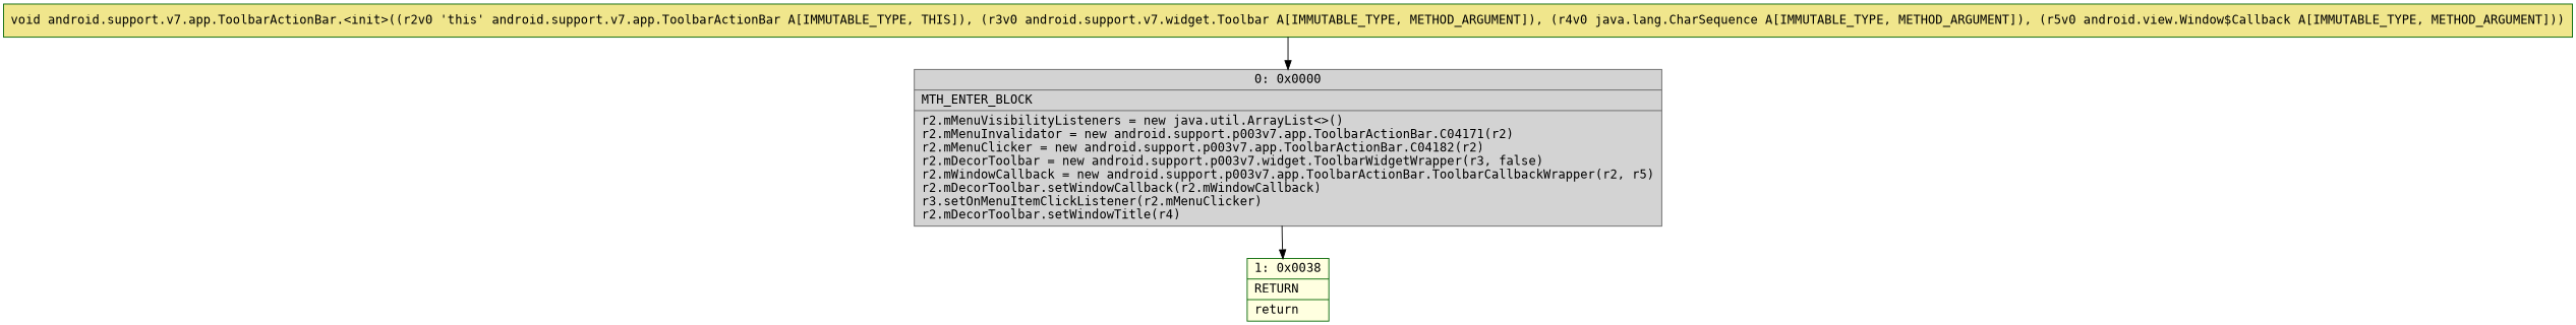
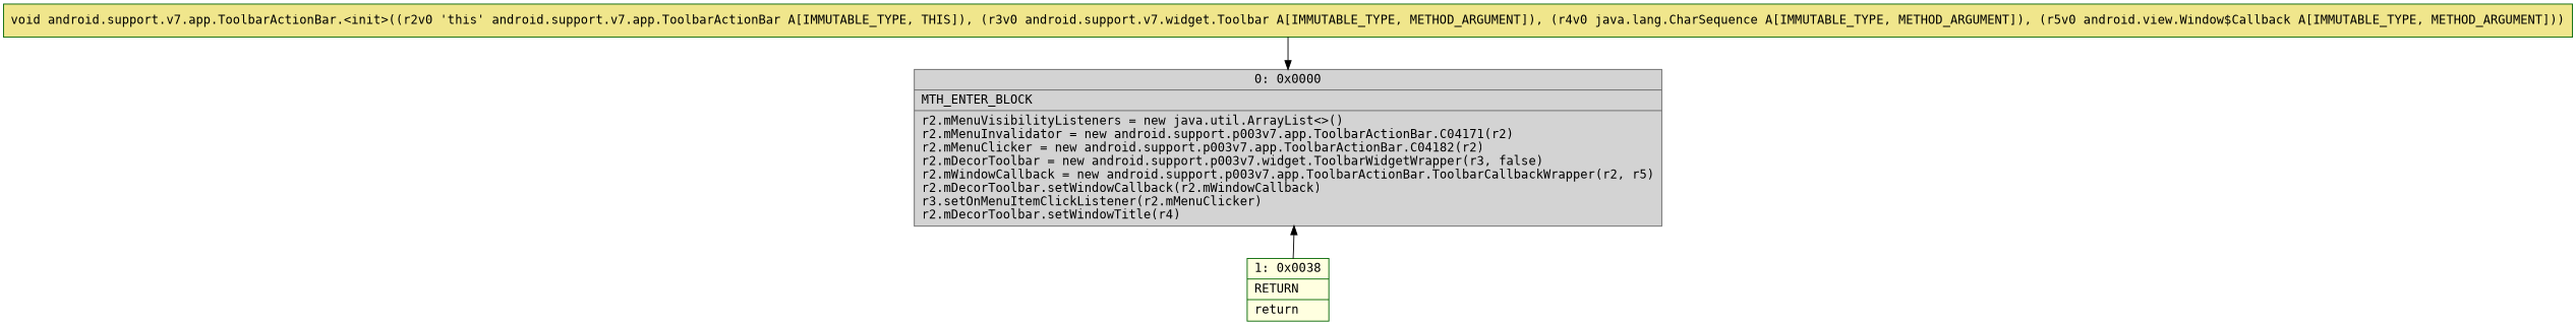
  digraph {
    fontname="DejaVu Sans Mono"
    node [shape=record style=filled color=darkgreen fontname="DejaVu Sans Mono"]
    edge [fontname="DejaVu Sans Mono"]
    n1 [label="{0\:\ 0x0000|MTH_ENTER_BLOCK\l|r2.mMenuVisibilityListeners = new java.util.ArrayList\<\>()\lr2.mMenuInvalidator = new android.support.p003v7.app.ToolbarActionBar.C04171(r2)\lr2.mMenuClicker = new android.support.p003v7.app.ToolbarActionBar.C04182(r2)\lr2.mDecorToolbar = new android.support.p003v7.widget.ToolbarWidgetWrapper(r3, false)\lr2.mWindowCallback = new android.support.p003v7.app.ToolbarActionBar.ToolbarCallbackWrapper(r2, r5)\lr2.mDecorToolbar.setWindowCallback(r2.mWindowCallback)\lr3.setOnMenuItemClickListener(r2.mMenuClicker)\lr2.mDecorToolbar.setWindowTitle(r4)\l}" fillcolor=lightgrey color=gray40]
    n2 [label="{1\:\ 0x0038|RETURN\l|return\l}" fillcolor=lightyellow]
    n3 [label="{void android.support.v7.app.ToolbarActionBar.\<init\>((r2v0 'this' android.support.v7.app.ToolbarActionBar A[IMMUTABLE_TYPE, THIS]), (r3v0 android.support.v7.widget.Toolbar A[IMMUTABLE_TYPE, METHOD_ARGUMENT]), (r4v0 java.lang.CharSequence A[IMMUTABLE_TYPE, METHOD_ARGUMENT]), (r5v0 android.view.Window$Callback A[IMMUTABLE_TYPE, METHOD_ARGUMENT])) }" fillcolor=khaki]
-   n1 -> n2
+   n2 -> n1
    n3 -> n1
  }
